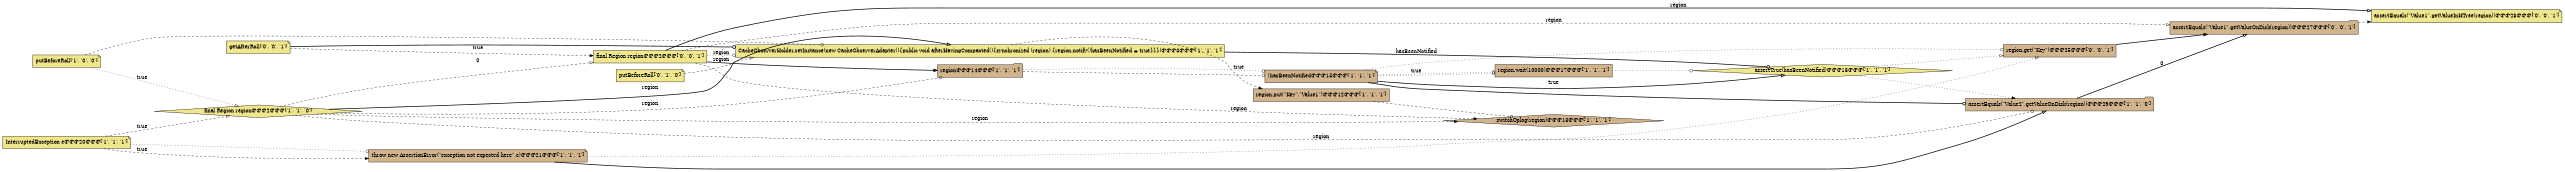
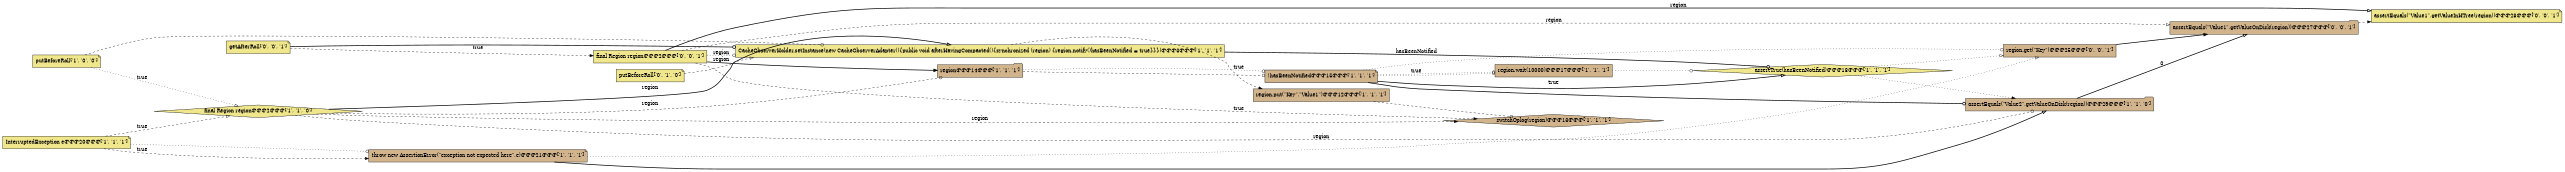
  digraph {
    rankdir=LR
    node [fillcolor=tan shape=note style=filled]
    edge [arrowhead=odot style=dashed]
    n1 [label="region.put(\"Key\",\"Value1\")@@@12@@@['1', '1', '1']" shape=box]
    n2 [label="switchOplog(region)@@@13@@@['1', '1', '1']" shape=diamond]
    n3 [label="assertEquals(\"Value1\",getValueOnDisk(region))@@@27@@@['0', '0', '1']" shape=folder]
    n4 [fillcolor=khaki label="assertEquals(\"Value1\",getValueInHTree(region))@@@28@@@['0', '0', '1']"]
    n5 [label="region.wait(10000)@@@17@@@['1', '1', '1']" shape=box]
    n6 [fillcolor=khaki label="assertTrue(hasBeenNotified)@@@18@@@['1', '1', '1']" shape=diamond]
    n7 [label="assertEquals(\"Value2\",getValueOnDisk(region))@@@29@@@['1', '1', '0']" shape=folder]
    n8 [label="region.get(\"Key\")@@@25@@@['0', '0', '1']" shape=box]
    n9 [fillcolor=khaki label="InterruptedException e@@@20@@@['1', '1', '1']"]
    n10 [label="throw new AssertionError(\"exception not expected here\",e)@@@21@@@['1', '1', '1']"]
    n11 [fillcolor=khaki label="final Region region@@@2@@@['1', '1', '0']" shape=diamond]
    n12 [label="region@@@14@@@['1', '1', '1']" shape=folder]
    n13 [fillcolor=khaki label="CacheObserverHolder.setInstance(new CacheObserverAdapter(){public void afterHavingCompacted(){synchronized (region) {region.notify()hasBeenNotified = true}}})@@@3@@@['1', '1', '1']" shape=box]
    n14 [fillcolor=khaki label="final Region region@@@2@@@['0', '0', '1']" shape=box]
    n15 [label="!hasBeenNotified@@@15@@@['1', '1', '1']"]
    n16 [fillcolor=khaki label="getAfterRoll['0', '0', '1']"]
    n17 [fillcolor=khaki label="putBeforeRoll['0', '1', '0']"]
    n18 [fillcolor=khaki label="putBeforeRoll['1', '0', '0']"]
    n1 -> n2
    n3 -> n4 [arrowhead=normal]
    n5 -> n6 [style=dotted]
    n6 -> n7 [arrowhead=normal style=dotted]
    n6 -> n8 [arrowhead=onormal style=dotted]
    n7 -> n3 [arrowhead=onormal label=0 style=bold]
    n8 -> n3 [arrowhead=normal style=bold]
    n9 -> n10 [arrowhead=normal label=true]
    n9 -> n10 [style=dotted]
    n9 -> n11 [arrowhead=onormal label=true]
    n10 -> n7 [arrowhead=onormal style=bold]
    n10 -> n8 [arrowhead=onormal style=dotted]
    n11 -> n2 [arrowhead=normal label=region]
    n11 -> n7 [label=region]
    n11 -> n12 [label=region]
    n11 -> n13 [arrowhead=onormal label=region style=bold]
-   n11 -> n14 [arrowhead=onormal label=0]
    n12 -> n15
    n12 -> n15 [label=true style=dotted]
    n13 -> n1 [arrowhead=normal]
    n13 -> n6 [label=hasBeenNotified style=bold]
-   n14 -> n2 [arrowhead=normal label=region]
+   n14 -> n2 [arrowhead=normal label=true]
    n14 -> n3 [arrowhead=onormal label=region]
    n14 -> n4 [arrowhead=onormal label=region style=bold]
    n14 -> n12 [arrowhead=normal label=region style=bold]
    n14 -> n13 [label=region style=dotted]
    n15 -> n5 [label=true style=dotted]
    n15 -> n5 [style=dotted]
    n15 -> n6 [arrowhead=onormal label=true style=bold]
    n15 -> n7 [style=bold]
    n15 -> n8 [style=dotted]
    n16 -> n13 [style=bold]
    n16 -> n14 [arrowhead=normal label=true]
    n17 -> n13 [arrowhead=onormal]
    n18 -> n11 [arrowhead=onormal label=true style=dotted]
    n18 -> n13
  }
